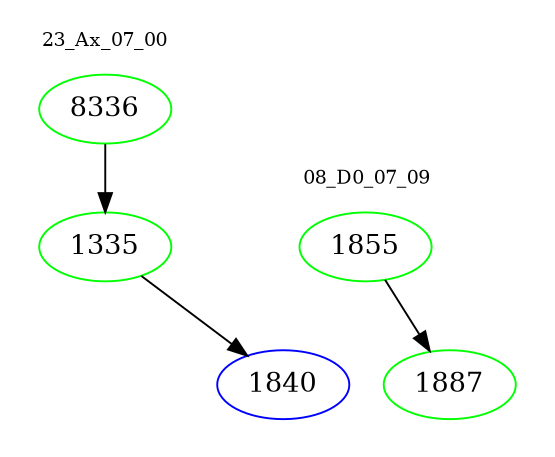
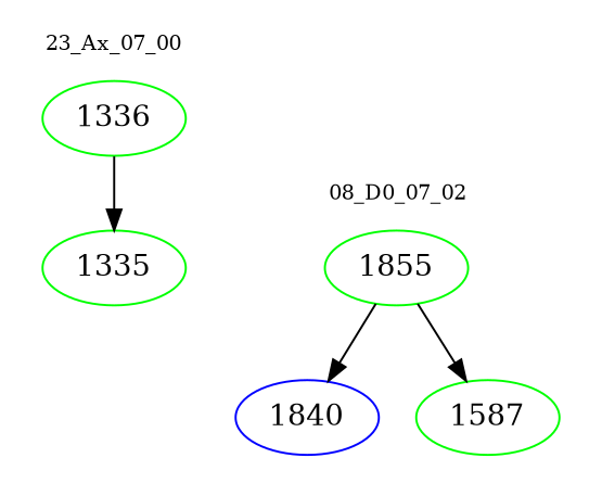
  digraph {
    node [color=green]
    edge [color=black]
-   n1 [label=8336]
+   n1 [label=1336]
    n2 [label=1335]
    n3 [label=1855]
    n4 [color=blue label=1840]
-   n5 [label=1887]
+   n5 [label=1587]
    subgraph cluster_1 {
      color=white
      fontsize=10
      label="23_Ax_07_00"
      n1
      n2
    }
    subgraph cluster_2 {
      color=white
      fontsize=10
-     label="08_D0_07_09"
+     label="08_D0_07_02"
      n3
      n4
      n5
    }
    n1 -> n2
-   n2 -> n4
+   n3 -> n4
    n3 -> n5
  }
